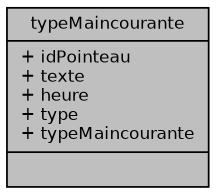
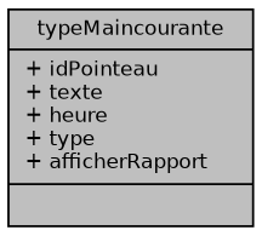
  digraph {
-   n1 [color=black fillcolor=grey75 fontcolor=black fontname=Helvetica fontsize=10 height=0.2 label="{typeMaincourante\n|+ idPointeau\l+ texte\l+ heure\l+ type\l+ typeMaincourante\l|}" shape=record style=filled width=0.4]
+   n1 [color=black fillcolor=grey75 fontcolor=black fontname=Helvetica fontsize=10 height=0.2 label="{typeMaincourante\n|+ idPointeau\l+ texte\l+ heure\l+ type\l+ afficherRapport\l|}" shape=record style=filled width=0.4]
  }
